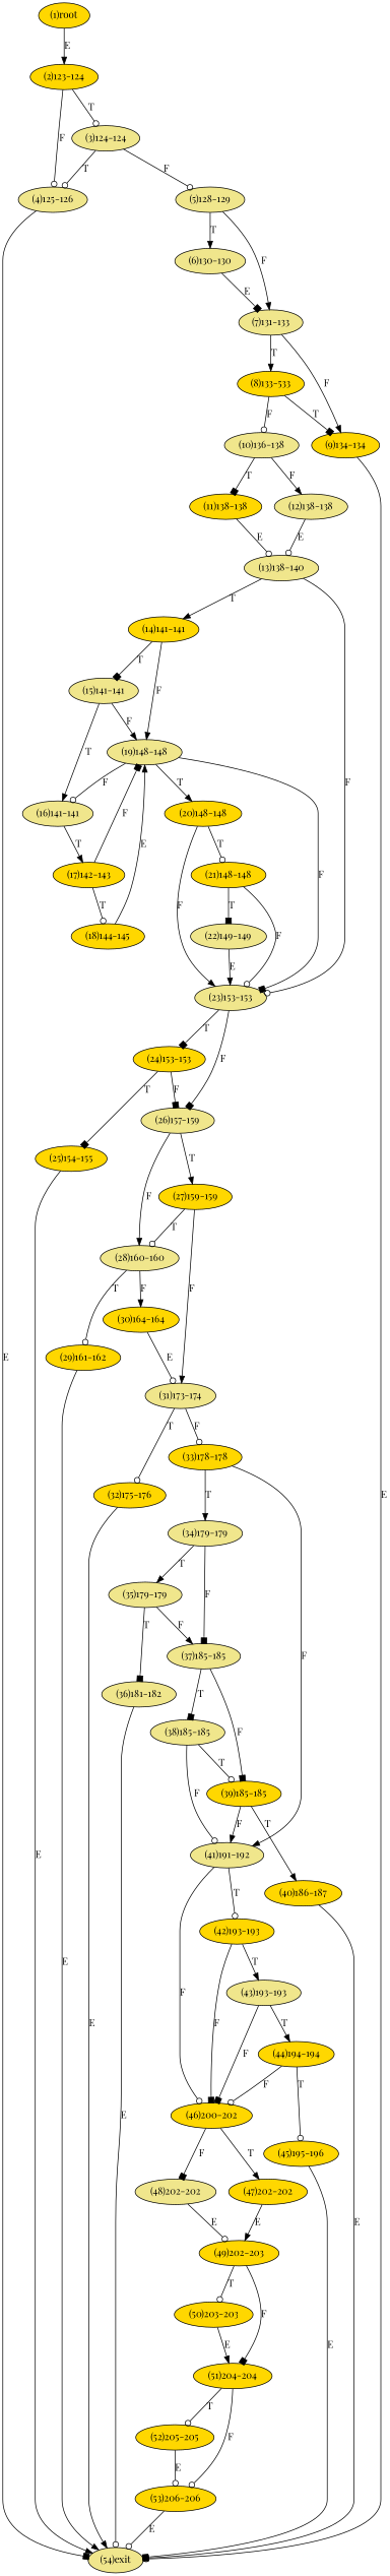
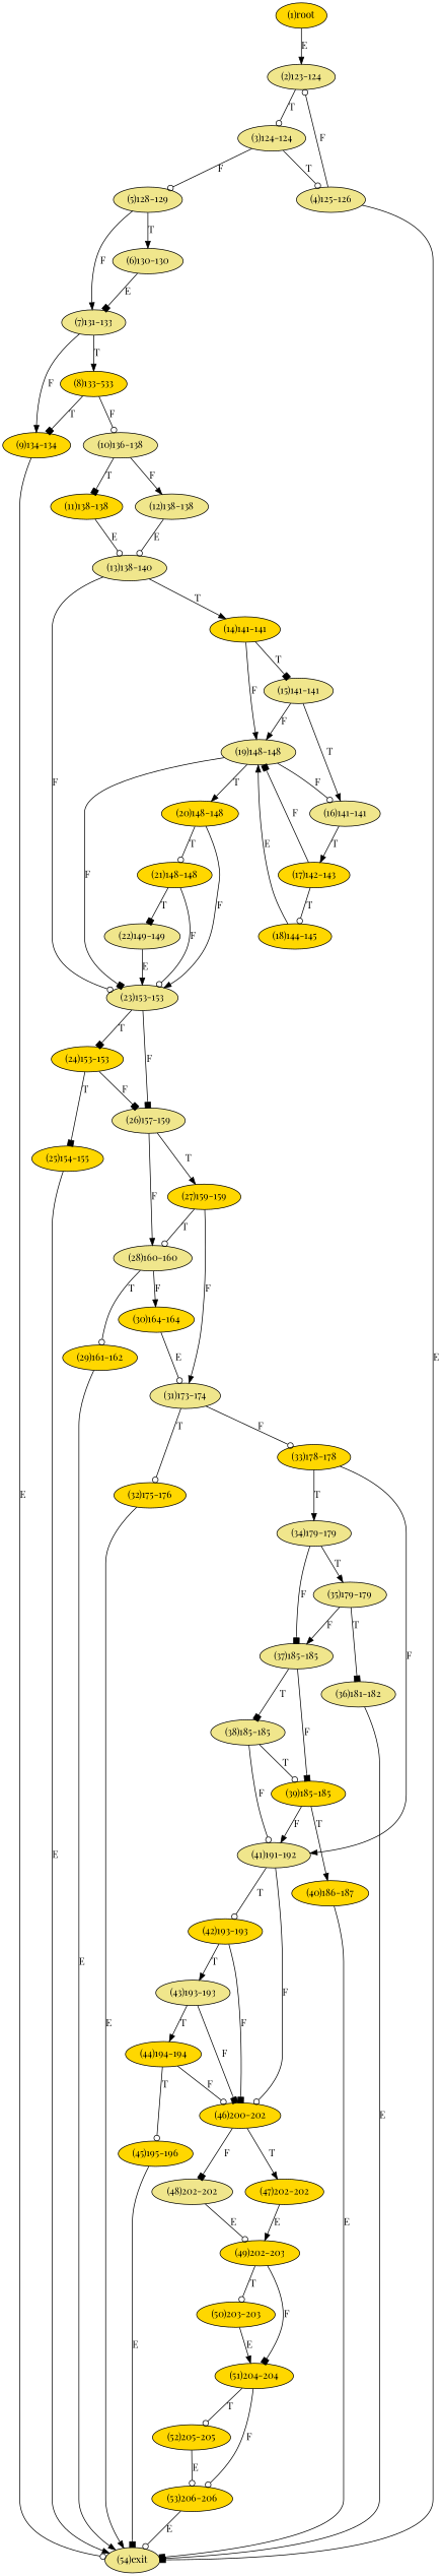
  digraph {
    fontname="Playfair Display"
    node [fillcolor=gold fontname="Playfair Display" style=filled]
    edge [arrowhead=normal fontname="Playfair Display"]
    n1 [label="(1)root"]
-   n2 [label="(2)123-124"]
+   n2 [fillcolor=khaki label="(2)123-124"]
    n3 [fillcolor=khaki label="(3)124-124"]
    n4 [fillcolor=khaki label="(4)125-126"]
    n5 [fillcolor=khaki label="(5)128-129"]
    n6 [fillcolor=khaki label="(54)exit"]
    n7 [fillcolor=khaki label="(6)130-130"]
    n8 [fillcolor=khaki label="(7)131-133"]
    n9 [label="(8)133-533"]
    n10 [label="(9)134-134"]
    n11 [fillcolor=khaki label="(10)136-138"]
    n12 [label="(11)138-138"]
    n13 [fillcolor=khaki label="(12)138-138"]
    n14 [fillcolor=khaki label="(13)138-140"]
    n15 [label="(14)141-141"]
    n16 [fillcolor=khaki label="(23)153-153"]
    n17 [fillcolor=khaki label="(15)141-141"]
    n18 [fillcolor=khaki label="(19)148-148"]
    n19 [label="(24)153-153"]
    n20 [fillcolor=khaki label="(26)157-159"]
    n21 [fillcolor=khaki label="(16)141-141"]
    n22 [label="(20)148-148"]
    n23 [label="(17)142-143"]
    n24 [label="(18)144-145"]
    n25 [label="(21)148-148"]
    n26 [fillcolor=khaki label="(22)149-149"]
    n27 [label="(25)154-155"]
    n28 [label="(27)159-159"]
    n29 [fillcolor=khaki label="(28)160-160"]
    n30 [fillcolor=khaki label="(31)173-174"]
    n31 [label="(29)161-162"]
    n32 [label="(30)164-164"]
    n33 [label="(32)175-176"]
    n34 [label="(33)178-178"]
    n35 [fillcolor=khaki label="(34)179-179"]
    n36 [fillcolor=khaki label="(41)191-192"]
    n37 [fillcolor=khaki label="(35)179-179"]
    n38 [fillcolor=khaki label="(37)185-185"]
    n39 [fillcolor=khaki label="(36)181-182"]
    n40 [fillcolor=khaki label="(38)185-185"]
    n41 [label="(39)185-185"]
    n42 [label="(42)193-193"]
    n43 [label="(46)200-202"]
    n44 [label="(40)186-187"]
    n45 [fillcolor=khaki label="(43)193-193"]
    n46 [label="(44)194-194"]
    n47 [label="(47)202-202"]
    n48 [fillcolor=khaki label="(48)202-202"]
    n49 [label="(45)195-196"]
    n50 [label="(49)202-203"]
    n51 [label="(51)204-204"]
    n52 [label="(50)203-203"]
    n53 [label="(53)206-206"]
    n54 [label="(52)205-205"]
    n1 -> n2 [label=E]
    n2 -> n3 [arrowhead=odot label=T]
-   n2 -> n4 [arrowhead=odot label=F]
+   n4 -> n2 [arrowhead=odot label=F]
    n3 -> n4 [arrowhead=odot label=T]
    n3 -> n5 [arrowhead=odot label=F]
    n4 -> n6 [arrowhead=box label=E]
    n5 -> n7 [label=T]
    n5 -> n8 [label=F]
    n7 -> n8 [arrowhead=box label=E]
    n8 -> n9 [label=T]
    n8 -> n10 [label=F]
    n9 -> n10 [arrowhead=box label=T]
    n9 -> n11 [arrowhead=odot label=F]
    n10 -> n6 [arrowhead=odot label=E]
    n11 -> n12 [arrowhead=box label=T]
    n11 -> n13 [label=F]
    n12 -> n14 [arrowhead=odot label=E]
    n13 -> n14 [arrowhead=odot label=E]
    n14 -> n15 [label=T]
    n14 -> n16 [arrowhead=odot label=F]
    n15 -> n17 [arrowhead=box label=T]
    n15 -> n18 [label=F]
    n16 -> n19 [arrowhead=box label=T]
    n16 -> n20 [arrowhead=box label=F]
    n17 -> n18 [label=F]
    n17 -> n21 [label=T]
    n18 -> n16 [arrowhead=box label=F]
    n18 -> n21 [arrowhead=odot label=F]
    n18 -> n22 [label=T]
    n19 -> n20 [arrowhead=box label=F]
    n19 -> n27 [arrowhead=box label=T]
    n20 -> n28 [label=T]
    n20 -> n29 [label=F]
    n21 -> n23 [label=T]
    n22 -> n16 [label=F]
    n22 -> n25 [arrowhead=odot label=T]
    n23 -> n18 [arrowhead=box label=F]
    n23 -> n24 [arrowhead=odot label=T]
    n24 -> n18 [label=E]
    n25 -> n16 [arrowhead=odot label=F]
    n25 -> n26 [arrowhead=box label=T]
    n26 -> n16 [label=E]
    n27 -> n6 [label=E]
    n28 -> n29 [arrowhead=odot label=T]
    n28 -> n30 [label=F]
    n29 -> n31 [arrowhead=odot label=T]
    n29 -> n32 [label=F]
    n30 -> n33 [arrowhead=odot label=T]
    n30 -> n34 [arrowhead=odot label=F]
    n31 -> n6 [label=E]
    n32 -> n30 [arrowhead=odot label=E]
    n33 -> n6 [label=E]
    n34 -> n35 [label=T]
    n34 -> n36 [label=F]
    n35 -> n37 [label=T]
    n35 -> n38 [arrowhead=box label=F]
    n36 -> n42 [arrowhead=odot label=T]
    n36 -> n43 [arrowhead=odot label=F]
    n37 -> n38 [label=F]
    n37 -> n39 [arrowhead=box label=T]
    n38 -> n40 [arrowhead=box label=T]
    n38 -> n41 [arrowhead=box label=F]
    n39 -> n6 [arrowhead=odot label=E]
    n40 -> n36 [arrowhead=odot label=F]
    n40 -> n41 [arrowhead=odot label=T]
    n41 -> n36 [label=F]
    n41 -> n44 [label=T]
    n42 -> n43 [arrowhead=box label=F]
    n42 -> n45 [label=T]
    n43 -> n47 [label=T]
    n43 -> n48 [arrowhead=box label=F]
    n44 -> n6 [arrowhead=box label=E]
    n45 -> n43 [arrowhead=box label=F]
    n45 -> n46 [label=T]
    n46 -> n43 [arrowhead=odot label=F]
    n46 -> n49 [arrowhead=odot label=T]
    n47 -> n50 [label=E]
    n48 -> n50 [arrowhead=odot label=E]
    n49 -> n6 [arrowhead=box label=E]
    n50 -> n51 [arrowhead=box label=F]
    n50 -> n52 [arrowhead=odot label=T]
    n51 -> n53 [arrowhead=odot label=F]
    n51 -> n54 [arrowhead=odot label=T]
    n52 -> n51 [label=E]
    n53 -> n6 [arrowhead=odot label=E]
    n54 -> n53 [arrowhead=odot label=E]
  }
